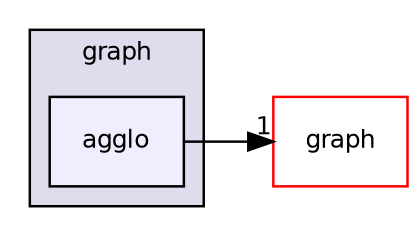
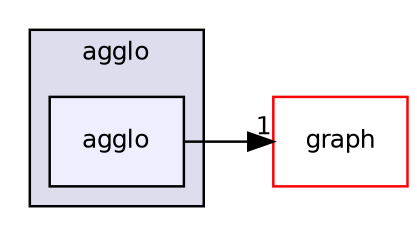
  digraph {
    compound=true
    rankdir=LR
    node [fontname=Helvetica fontsize=10 shape=box style=filled]
    n1 [fillcolor="#eeeeff" label=agglo pencolor=black]
    n2 [color=red fillcolor=white label="graph"]
    subgraph cluster_1 {
      bgcolor="#ddddee"
      fontname=Helvetica
      fontsize=10
-     label="graph"
+     label=agglo
      pencolor=black
      n1
    }
    n1 -> n2 [headlabel=1 labeldistance=1.5 labelfontname=Helvetica labelfontsize=10]
  }
